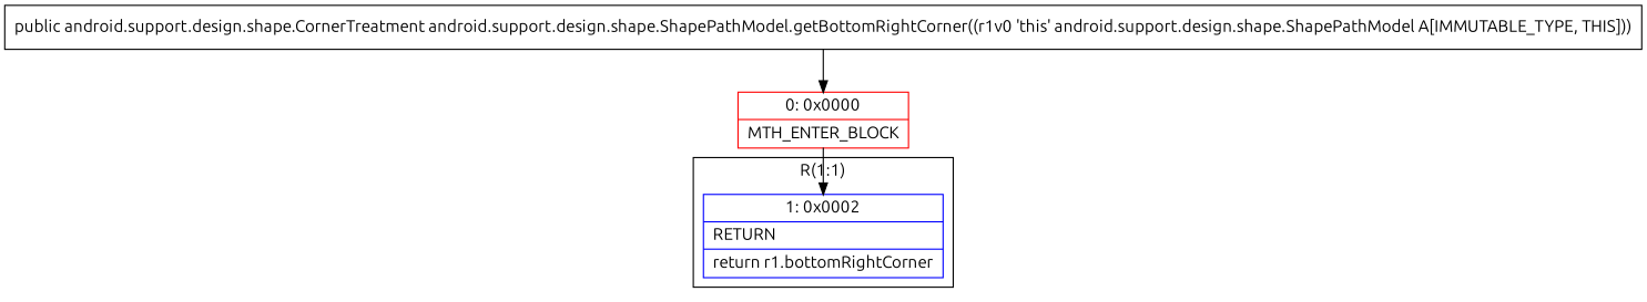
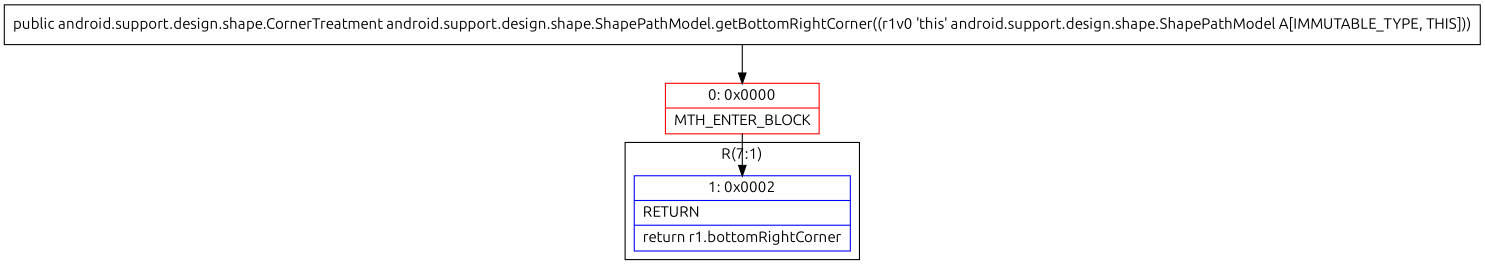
  digraph {
    fontname=Ubuntu
    node [shape=record fontname=Ubuntu]
    edge [fontname=Ubuntu]
    n1 [color=blue label="{1\:\ 0x0002|RETURN\l|return r1.bottomRightCorner\l}"]
    n2 [color=red label="{0\:\ 0x0000|MTH_ENTER_BLOCK\l}"]
    n3 [label="{public android.support.design.shape.CornerTreatment android.support.design.shape.ShapePathModel.getBottomRightCorner((r1v0 'this' android.support.design.shape.ShapePathModel A[IMMUTABLE_TYPE, THIS])) }"]
    subgraph cluster_1 {
-     label="R(1:1)"
+     label="R(7:1)"
      n1
    }
    n2 -> n1
    n3 -> n2
  }
